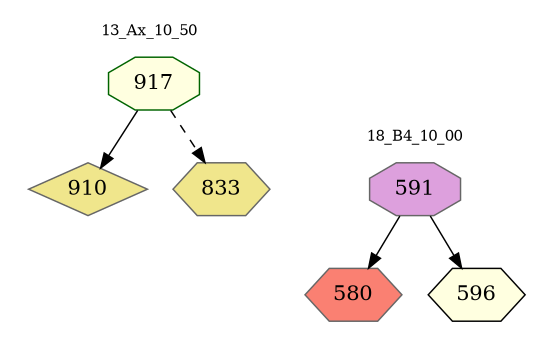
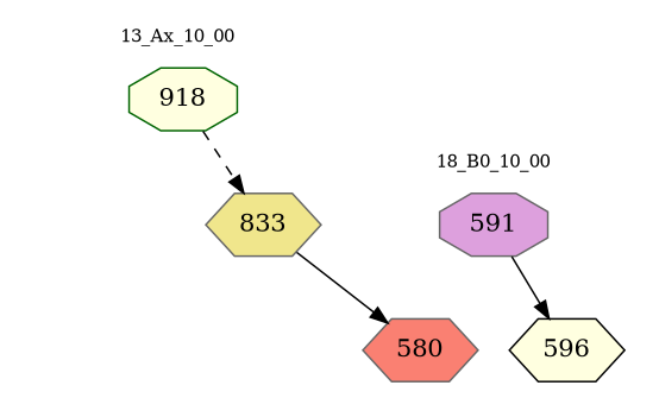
  digraph {
    node [color=gray40 fillcolor=lightyellow shape=hexagon style=filled]
    edge [color=black style=solid]
-   n1 [color=darkgreen label=917 shape=octagon]
-   n2 [fillcolor=khaki label=910 shape=diamond]
+   n1 [color=darkgreen label=918 shape=octagon]
    n3 [fillcolor=khaki label=833]
    n4 [fillcolor=plum label=591 shape=octagon]
    n5 [fillcolor=salmon label=580]
    n6 [color=black label=596]
    subgraph cluster_1 {
      color=white
      fontsize=10
-     label="13_Ax_10_50"
+     label="13_Ax_10_00"
      n1
-     n2
      n3
    }
    subgraph cluster_2 {
      color=white
      fontsize=10
-     label="18_B4_10_00"
+     label="18_B0_10_00"
      n4
      n5
      n6
    }
-   n1 -> n2
    n1 -> n3 [style=dashed]
-   n4 -> n5
+   n3 -> n5
    n4 -> n6
  }
